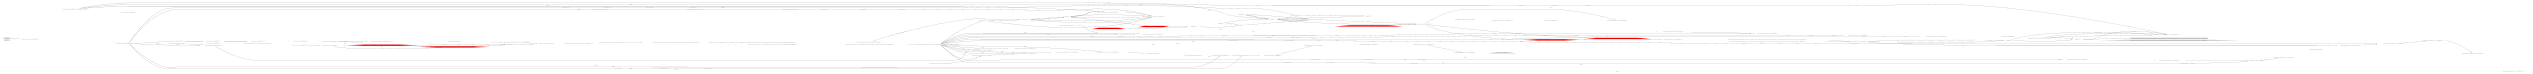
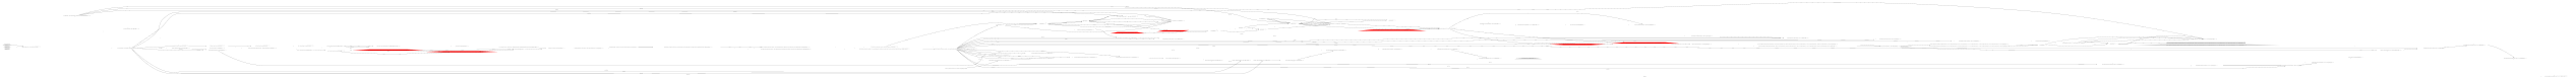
  digraph {
    fontname="Noto Sans"
    rankdir=LR
    node [color=red fillcolor=white fontname="Noto Sans" shape=hexagon style=filled]
    edge [fontname="Noto Sans" style=dotted]
    n1 [color=darkorange label="assertOutputKeyValueTimestamp(outputTopic,1,null,42L)@@@81@@@['0', '0', '1']"]
    n2 [label="assertOutputKeyValueTimestamp(outputTopic,2,\"null+YY2\",10L)@@@82@@@['0', '0', '1']"]
    n3 [color=darkorange label="assertOutputKeyValueTimestamp(outputTopic,3,\"null+YY3\",20L)@@@83@@@['0', '0', '1']"]
    n4 [color=darkorange label="assertOutputKeyValueTimestamp(outputTopic,0,\"XXX0+null\",6L)@@@65@@@['0', '0', '1']"]
    n5 [label="assertOutputKeyValueTimestamp(outputTopic,1,\"XXX1+null\",7L)@@@66@@@['0', '0', '1']" shape=trapezium]
    n6 [color=darkorange label="assertOutputKeyValueTimestamp(outputTopic,0,null,0L)@@@80@@@['0', '0', '1']" shape=trapezium]
    n7 [color=darkgreen fillcolor=lightgray label="processor.checkAndClearProcessResult(new KeyValueTimestamp<>(0,\"A0+c0\",0L),new KeyValueTimestamp<>(0,\"B0+c0\",0L),new KeyValueTimestamp<>(0,\"C0+c0\",0L),new KeyValueTimestamp<>(1,\"A1+c1\",0L),new KeyValueTimestamp<>(1,\"B1+c1\",0L),new KeyValueTimestamp<>(1,\"C1+c1\",0L))@@@51@@@['0', '1', '0']" shape=trapezium]
    n8 [color=darkgreen label="int i = 0@@@30@@@['0', '0', '1']" shape=folder]
    n9 [label="inputTopic2.pipeInput(expectedKeys(i(,\"Y\" + expectedKeys(i(,10L * i)@@@33@@@['1', '0', '1']" shape=folder]
    n10 [label="i < 2@@@31@@@['1', '1', '1']" shape=parallelogram]
    n11 [color=darkorange label="i++@@@32@@@['0', '0', '1']" shape=trapezium]
    n12 [color=darkorange fillcolor=red label="processor.checkAndClearProcessResult()@@@27@@@['0', '1', '0']" shape=parallelogram]
    n13 [color=darkorange label="int i = 0@@@28@@@['1', '1', '0']" shape=trapezium]
    n14 [color=darkgreen label="i++@@@30@@@['1', '1', '0']" shape=parallelogram]
    n15 [label="i < 2@@@29@@@['1', '1', '0']" shape=trapezium]
    n16 [color=darkorange fillcolor=red label="processor.checkAndClearProcessResult(EMPTY)@@@27@@@['1', '0', '0']" shape=trapezium]
    n17 [color=brown label="table1 = builder.table(topic1,consumed)@@@10@@@['0', '0', '1']" shape=trapezium]
    n18 [label="table2 = builder.table(topic2,consumed)@@@11@@@['0', '0', '1']" shape=folder]
    n19 [color=darkgreen label="joined = table1.outerJoin(table2,MockValueJoiner.TOSTRING_JOINER)@@@12@@@['0', '0', '1']" shape=trapezium]
    n20 [label="inputTopic1.pipeInput(null,\"SomeVal\",42L)@@@26@@@['0', '0', '1']" shape=trapezium]
    n21 [color=darkgreen label="assertOutputKeyValueTimestamp(outputTopic,0,\"X0+null\",5L)@@@27@@@['0', '0', '1']" shape=folder]
    n22 [label="assertOutputKeyValueTimestamp(outputTopic,1,\"X1+null\",6L)@@@28@@@['0', '0', '1']" shape=trapezium]
    n23 [color=darkgreen label="processor.checkAndClearProcessResult(new KeyValueTimestamp<>(0,\"C0+a0\",0L),new KeyValueTimestamp<>(0,\"C0+b0\",0L),new KeyValueTimestamp<>(1,\"C1+a1\",0L),new KeyValueTimestamp<>(1,\"C1+b1\",0L),new KeyValueTimestamp<>(2,\"C2+b2\",0L),new KeyValueTimestamp<>(3,\"C3+b3\",0L))@@@45@@@['0', '1', '0']"]
    n24 [color=brown label="int i = 0@@@46@@@['1', '1', '0']"]
    n25 [label="inputTopic2.pipeInput(expectedKey,\"YY\" + expectedKey,expectedKey * 5L)@@@48@@@['1', '1', '1']"]
    n26 [label="i < 2@@@47@@@['1', '1', '0']" shape=parallelogram]
    n27 [color=darkgreen label="inputTopic2.pipeInput(expectedKeys(i(,\"c\" + expectedKeys(i()@@@49@@@['1', '1', '0']" shape=parallelogram]
    n28 [color=darkgreen label="final KStream<Integer,String> stream1@@@7@@@['1', '1', '0']" shape=folder]
    n29 [color=darkgreen label="final KTable<Integer,String> table1@@@7@@@['0', '0', '1']" shape=folder]
    n30 [color=brown label="final KTable<Integer,String> table2@@@8@@@['0', '0', '1']" shape=trapezium]
    n31 [color=darkgreen label="i < 2@@@22@@@['1', '1', '1']" shape=parallelogram]
    n32 [color=darkorange label="i++@@@23@@@['1', '1', '1']" shape=folder]
    n33 [color=brown label="inputTopic1.pipeInput(expectedKeys(i(,\"X\" + expectedKeys(i(,5L + i)@@@24@@@['1', '1', '1']" shape=parallelogram]
    n34 [label="inputTopic1.pipeInput(expectedKeys(i(,\"A\" + expectedKeys(i()@@@25@@@['1', '1', '0']" shape=parallelogram]
    n35 [color=brown label="final int(( expectedKeys = new int((((edu.fdu.CPPDG.tinypdg.pe.ExpressionInfo@bd7b87@@@4@@@['0', '0', '1']" shape=parallelogram]
    n36 [label="inputTopic2.pipeInput(expectedKeys(0(,null,5L)@@@63@@@['0', '0', '1']" shape=parallelogram]
    n37 [label="inputTopic1.pipeInput(expectedKeys(0(,null,0L)@@@76@@@['0', '0', '1']"]
    n38 [color=brown label="inputTopic1.pipeInput(expectedKeys(1(,null,42L)@@@77@@@['0', '0', '1']" shape=folder]
    n39 [color=brown label="inputTopic2.pipeInput(expectedKeys(1(,null,7L)@@@64@@@['0', '0', '1']" shape=trapezium]
    n40 [color=darkorange label="inputTopic1.pipeInput(expectedKeys(3(,null,20L)@@@79@@@['0', '0', '1']" shape=parallelogram]
    n41 [label="inputTopic1.pipeInput(expectedKeys(2(,null,5L)@@@78@@@['0', '0', '1']" shape=folder]
    n42 [label="inputTopic2.pipeInput(null,\"AnotherVal\",73L)@@@35@@@['1', '1', '1']" shape=folder]
    n43 [fillcolor=red label="processor.checkAndClearProcessResult(new KeyValueTimestamp<>(0,\"A0+a0\",0L),new KeyValueTimestamp<>(1,\"A1+a1\",0L))@@@33@@@['0', '1', '0']" shape=trapezium]
    n44 [fillcolor=lightgray label="testJoin['0', '0', '1']" shape=trapezium]
    n45 [color=darkorange label="final StreamsBuilder builder = new StreamsBuilder()@@@3@@@['1', '1', '1']" shape=trapezium]
    n46 [color=brown label="final int(( expectedKeys = new int((((edu.fdu.CPPDG.tinypdg.pe.ExpressionInfo@bd79d6@@@4@@@['1', '1', '0']" shape=trapezium]
    n47 [color=darkgreen label="final KTable<Integer,String> joined@@@9@@@['0', '0', '1']" shape=parallelogram]
    n48 [color=darkgreen label="final TestInputTopic<Integer,String> inputTopic1 = driver.createInputTopic(topic1,Serdes.Integer().serializer(),Serdes.String().serializer(),Instant.ofEpochMilli(0L),Duration.ZERO)@@@18@@@['0', '0', '1']" shape=parallelogram]
    n49 [color=darkgreen label="final TestInputTopic<Integer,String> inputTopic2 = driver.createInputTopic(topic2,Serdes.Integer().serializer(),Serdes.String().serializer(),Instant.ofEpochMilli(0L),Duration.ZERO)@@@19@@@['0', '0', '1']" shape=parallelogram]
    n50 [label="final TestOutputTopic<Integer,String> outputTopic = driver.createOutputTopic(output,Serdes.Integer().deserializer(),Serdes.String().deserializer())@@@20@@@['0', '0', '1']" shape=folder]
    n51 [color=darkorange label="final KStream<Integer,String> joined@@@9@@@['1', '1', '0']" shape=trapezium]
    n52 [color=darkgreen label="final MockProcessorSupplier<Integer,String> supplier = new MockProcessorSupplier<>()@@@10@@@['1', '1', '0']" shape=trapezium]
    n53 [label="joined.process(supplier)@@@14@@@['1', '1', '0']" shape=folder]
    n54 [color=darkorange label="stream1 = builder.stream(topic1,consumed)@@@11@@@['1', '1', '0']" shape=folder]
    n55 [color=brown label="assertOutputKeyValueTimestamp(outputTopic,2,\"XXX2+YY2\",10L)@@@60@@@['0', '0', '1']" shape=parallelogram]
    n56 [label="assertOutputKeyValueTimestamp(outputTopic,3,\"XXX3+YY3\",15L)@@@61@@@['0', '0', '1']"]
    n57 [color=brown label="final MockProcessor<Integer,String> processor = supplier.theCapturedProcessor()@@@21@@@['1', '1', '0']" shape=trapezium]
    n58 [color=brown label="assertOutputKeyValueTimestamp(outputTopic,0,\"XXX0+YY0\",6L)@@@58@@@['0', '0', '1']" shape=parallelogram]
    n59 [label="assertOutputKeyValueTimestamp(outputTopic,1,\"XXX1+YY1\",6L)@@@59@@@['0', '0', '1']"]
    n60 [label="assertOutputKeyValueTimestamp(outputTopic,0,\"XXXX0+null\",13L)@@@71@@@['0', '0', '1']"]
    n61 [label="assertOutputKeyValueTimestamp(outputTopic,1,\"XXXX1+null\",13L)@@@72@@@['0', '0', '1']"]
    n62 [color=darkgreen label="assertOutputKeyValueTimestamp(outputTopic,0,\"X0+Y0\",5L)@@@36@@@['0', '0', '1']" shape=trapezium]
    n63 [label="assertOutputKeyValueTimestamp(outputTopic,1,\"X1+Y1\",10L)@@@37@@@['0', '0', '1']"]
    n64 [color=darkgreen label="assertOutputKeyValueTimestamp(outputTopic,3,\"XX3+null\",7L)@@@45@@@['0', '0', '1']" shape=parallelogram]
    n65 [label="assertOutputKeyValueTimestamp(outputTopic,2,\"XXXX2+YY2\",13L)@@@73@@@['0', '0', '1']"]
    n66 [color=darkorange label="assertOutputKeyValueTimestamp(outputTopic,3,\"XXXX3+YY3\",15L)@@@74@@@['0', '0', '1']" shape=trapezium]
    n67 [color=brown label="int i = 0@@@21@@@['0', '0', '1']" shape=trapezium]
    n68 [color=darkorange label="assertOutputKeyValueTimestamp(outputTopic,3,\"XX3+YY3\",15L)@@@53@@@['0', '0', '1']"]
    n69 [color=darkgreen label="assertOutputKeyValueTimestamp(outputTopic,0,\"XX0+YY0\",7L)@@@50@@@['0', '0', '1']"]
    n70 [color=brown label="assertOutputKeyValueTimestamp(outputTopic,1,\"XX1+YY1\",7L)@@@51@@@['0', '0', '1']"]
    n71 [color=darkorange label="assertOutputKeyValueTimestamp(outputTopic,0,\"XX0+Y0\",7L)@@@42@@@['0', '0', '1']" shape=trapezium]
    n72 [color=brown label="assertOutputKeyValueTimestamp(outputTopic,1,\"XX1+Y1\",10L)@@@43@@@['0', '0', '1']"]
    n73 [label="assertOutputKeyValueTimestamp(outputTopic,2,\"XX2+null\",7L)@@@44@@@['0', '0', '1']"]
    n74 [color=darkgreen label="assertOutputKeyValueTimestamp(outputTopic,2,\"XX2+YY2\",10L)@@@52@@@['0', '0', '1']" shape=folder]
    n75 [color=brown label="assertTrue(outputTopic.isEmpty())@@@54@@@['0', '0', '1']" shape=trapezium]
    n76 [color=darkorange label="inputTopic1.pipeInput(expectedKey,\"XXX\" + expectedKey,6L)@@@56@@@['0', '0', '1']" shape=trapezium]
    n77 [color=darkgreen fillcolor=red label="processor.checkAndClearProcessResult(new KeyValueTimestamp<>(0,\"B0+a0\",0),new KeyValueTimestamp<>(1,\"B1+a1\",0))@@@37@@@['1', '0', '0']"]
    n78 [color=darkorange label="inputTopic1.pipeInput(expectedKey,\"XX\" + expectedKey,7L)@@@40@@@['0', '0', '1']"]
    n79 [color=darkgreen fillcolor=red label="processor.checkAndClearProcessResult(new KeyValueTimestamp<>(0,\"B0+a0\",0L),new KeyValueTimestamp<>(1,\"B1+a1\",0L))@@@37@@@['0', '1', '0']" shape=trapezium]
    n80 [color=darkgreen label="inputTopic2.pipeInput(expectedKey,\"b\" + expectedKey)@@@39@@@['1', '1', '0']"]
    n81 [color=darkgreen label="assertTrue(outputTopic.isEmpty())@@@38@@@['0', '0', '1']"]
    n82 [color=darkgreen fillcolor=lightgray label="assertTrue(outputTopic.isEmpty())@@@84@@@['0', '0', '1']" shape=trapezium]
    n83 [label="assertTrue(outputTopic.isEmpty())@@@46@@@['0', '0', '1']"]
    n84 [color=brown label="assertEquals(1,copartitionGroups.size())@@@15@@@['1', '1', '1']" shape=parallelogram]
    n85 [color=brown label="assertEquals(new HashSet<>(Arrays.asList(topic1,topic2)),copartitionGroups.iterator().next())@@@16@@@['1', '1', '1']" shape=folder]
    n86 [label="joined.toStream().to(output)@@@13@@@['0', '0', '1']" shape=parallelogram]
    n87 [color=darkgreen label="final Collection<Set<String>> copartitionGroups = TopologyWrapper.getInternalTopologyBuilder(builder.build()).copartitionGroups()@@@14@@@['0', '0', '1']" shape=folder]
    n88 [color=brown label="processor.checkAndClearProcessResult(new KeyValueTimestamp<>(0,\"A0+b0\",0L),new KeyValueTimestamp<>(0,\"B0+b0\",0L),new KeyValueTimestamp<>(1,\"A1+b1\",0L),new KeyValueTimestamp<>(1,\"B1+b1\",0L),new KeyValueTimestamp<>(2,\"B2+b2\",0L),new KeyValueTimestamp<>(3,\"B3+b3\",0L))@@@41@@@['0', '1', '0']" shape=trapezium]
    n89 [color=brown label="processor.checkAndClearProcessResult(new KeyValueTimestamp<>(0,\"A0+b0\",0),new KeyValueTimestamp<>(0,\"B0+b0\",0),new KeyValueTimestamp<>(1,\"A1+b1\",0),new KeyValueTimestamp<>(1,\"B1+b1\",0),new KeyValueTimestamp<>(2,\"B2+b2\",0),new KeyValueTimestamp<>(3,\"B3+b3\",0))@@@41@@@['1', '0', '0']"]
    n90 [color=darkorange label="final TestInputTopic<Integer,String> inputTopic2 = driver.createInputTopic(topic2,new IntegerSerializer(),new StringSerializer(),Instant.ofEpochMilli(0L),Duration.ZERO)@@@20@@@['1', '1', '0']" shape=folder]
    n91 [color=brown label="stream2 = builder.stream(topic2,consumed)@@@12@@@['1', '1', '0']"]
    n92 [color=brown fillcolor=red label="joined = stream1.join(stream2,MockValueJoiner.TOSTRING_JOINER,JoinWindows.of(ofMillis(100L)),StreamJoined.with(Serdes.Integer(),Serdes.String(),Serdes.String()))@@@13@@@['0', '1', '0']"]
    n93 [color=brown fillcolor=red label="joined = stream1.join(stream2,MockValueJoiner.TOSTRING_JOINER,JoinWindows.of(ofMillis(100)),StreamJoined.with(Serdes.Integer(),Serdes.String(),Serdes.String()))@@@13@@@['1', '0', '0']"]
    n94 [label="inputTopic1.pipeInput(expectedKey,\"XXXX\" + expectedKey,13L)@@@69@@@['0', '0', '1']" shape=folder]
    n95 [color=brown label="assertTrue(outputTopic.isEmpty())@@@75@@@['0', '0', '1']" shape=parallelogram]
    n96 [color=darkorange fillcolor=lightgray label="testJoin['1', '0', '0']"]
    n97 [label="inputTopic1.pipeInput(expectedKey,\"C\" + expectedKey)@@@43@@@['1', '1', '0']" shape=folder]
    n98 [color=brown label="processor.checkAndClearProcessResult(new KeyValueTimestamp<>(0,\"C0+a0\",0),new KeyValueTimestamp<>(0,\"C0+b0\",0),new KeyValueTimestamp<>(1,\"C1+a1\",0),new KeyValueTimestamp<>(1,\"C1+b1\",0),new KeyValueTimestamp<>(2,\"C2+b2\",0),new KeyValueTimestamp<>(3,\"C3+b3\",0))@@@45@@@['1', '0', '0']"]
    n99 [color=brown label="assertEquals(new HashSet<>(Arrays.asList(topic1,topic2)),copartitionGroups.iterator().next())@@@17@@@['1', '1', '0']" shape=folder]
    n100 [color=darkorange fillcolor=lightgray label="processor.checkAndClearProcessResult(new KeyValueTimestamp<>(0,\"A0+c0\",0),new KeyValueTimestamp<>(0,\"B0+c0\",0),new KeyValueTimestamp<>(0,\"C0+c0\",0),new KeyValueTimestamp<>(1,\"A1+c1\",0),new KeyValueTimestamp<>(1,\"B1+c1\",0),new KeyValueTimestamp<>(1,\"C1+c1\",0))@@@51@@@['1', '0', '0']" shape=folder]
    n101 [label="final TestInputTopic<Integer,String> inputTopic1 = driver.createInputTopic(topic1,new IntegerSerializer(),new StringSerializer(),Instant.ofEpochMilli(0L),Duration.ZERO)@@@19@@@['1', '1', '0']" shape=trapezium]
+   n102 [color=darkgreen fillcolor=lightgray label="testJoin['0', '1', '0']" shape=folder]
    n1 -> n2
    n2 -> n3 [style=bold]
    n3 -> n82
    n4 -> n5
    n6 -> n1
    n8 -> n9 [label=i style=bold]
    n8 -> n10 [style=bold]
    n8 -> n10 [label=i style=bold]
    n8 -> n11 [label=i]
    n9 -> n11
    n9 -> n42 [style=bold]
    n9 -> n43 [label=0]
    n10 -> n9 [style=bold]
    n10 -> n9 [label=true]
    n10 -> n9 [label=0 style=bold]
    n10 -> n11 [label=true]
    n10 -> n13 [label=i]
    n10 -> n14
    n10 -> n42 [style=bold]
    n11 -> n9 [label=i]
    n11 -> n10 [style=bold]
    n11 -> n10 [label=i style=bold]
    n12 -> n13 [style=bold]
    n13 -> n14 [label=i]
    n13 -> n15
    n13 -> n15 [label=i style=bold]
    n14 -> n10 [label=i style=bold]
    n14 -> n15
    n14 -> n15 [label=i style=bold]
    n15 -> n9 [style=bold]
    n15 -> n10 [label=true]
    n15 -> n10
    n15 -> n14 [label=true]
    n15 -> n43
    n16 -> n12 [label=0]
    n16 -> n13 [style=bold]
    n17 -> n18
    n18 -> n19 [style=bold]
    n18 -> n19 [label=table2 style=bold]
    n19 -> n86
    n20 -> n21 [style=bold]
    n21 -> n22 [style=bold]
    n23 -> n24 [style=bold]
    n24 -> n25 [label=i]
    n24 -> n26
    n24 -> n26 [label=i style=bold]
    n24 -> n27 [label=i style=bold]
    n25 -> n26 [label=i style=bold]
    n25 -> n26
    n25 -> n27 [label=i style=bold]
    n25 -> n69
    n26 -> n7
    n26 -> n25 [label=true]
    n26 -> n27
    n26 -> n27 [label=true style=bold]
    n26 -> n55 [label=0]
    n26 -> n100 [style=bold]
    n27 -> n25 [style=bold]
    n28 -> n29 [label=0]
    n29 -> n30 [style=bold]
    n30 -> n47 [style=bold]
    n31 -> n20
    n31 -> n32 [label=true style=bold]
    n31 -> n32 [label=i]
    n31 -> n32
    n31 -> n33 [label=i]
    n31 -> n33 [label=true style=bold]
    n31 -> n33 [style=bold]
    n31 -> n34 [label=i]
    n32 -> n12 [style=bold]
    n32 -> n16
    n32 -> n31 [label=i style=bold]
    n32 -> n31
    n32 -> n33 [label=i]
    n32 -> n33 [label=true style=bold]
    n32 -> n34 [label=true style=bold]
    n32 -> n34 [style=bold]
    n33 -> n32 [label=i style=bold]
    n33 -> n32
    n33 -> n34 [label=i style=bold]
    n34 -> n33
    n34 -> n33 [label=0]
    n35 -> n9 [label=expectedKeys style=bold]
    n35 -> n29 [style=bold]
    n35 -> n33 [label=expectedKeys style=bold]
    n35 -> n36 [label=expectedKeys]
    n35 -> n37 [label=expectedKeys]
    n35 -> n38 [label=expectedKeys style=bold]
    n35 -> n39 [label=expectedKeys style=bold]
    n35 -> n40 [label=expectedKeys]
    n35 -> n41 [label=expectedKeys style=bold]
    n36 -> n39 [style=bold]
    n37 -> n38
    n38 -> n41
    n39 -> n4 [style=bold]
    n40 -> n6 [style=bold]
    n41 -> n40 [style=bold]
    n42 -> n62
    n42 -> n77 [style=bold]
    n42 -> n78 [label=0 style=bold]
    n42 -> n79 [style=bold]
    n43 -> n42 [style=bold]
    n44 -> n45 [style=bold]
    n45 -> n35
    n45 -> n46
    n46 -> n10 [label=expectedKeys style=bold]
    n46 -> n27 [label=expectedKeys style=bold]
    n46 -> n28
    n46 -> n34 [label=expectedKeys style=bold]
    n46 -> n35 [label=0]
    n47 -> n17
    n48 -> n49
    n49 -> n50 [style=bold]
    n50 -> n1 [label=outputTopic]
    n50 -> n2 [label=outputTopic]
    n50 -> n3 [label=outputTopic]
    n50 -> n4 [label=outputTopic style=bold]
    n50 -> n5 [label=outputTopic style=bold]
    n50 -> n6 [label=outputTopic]
    n50 -> n21 [label=outputTopic style=bold]
    n50 -> n22 [label=outputTopic style=bold]
    n50 -> n55 [label=outputTopic]
    n50 -> n56 [label=outputTopic]
    n50 -> n58 [label=outputTopic style=bold]
    n50 -> n59 [label=outputTopic]
    n50 -> n60 [label=outputTopic]
    n50 -> n61 [label=outputTopic style=bold]
    n50 -> n62 [label=outputTopic]
    n50 -> n63 [label=outputTopic]
    n50 -> n64 [label=outputTopic style=bold]
    n50 -> n65 [label=outputTopic style=bold]
    n50 -> n66 [label=outputTopic style=bold]
    n50 -> n67 [style=bold]
    n50 -> n68 [label=outputTopic]
    n50 -> n69 [label=outputTopic style=bold]
    n50 -> n70 [label=outputTopic]
    n50 -> n71 [label=outputTopic]
    n50 -> n72 [label=outputTopic style=bold]
    n50 -> n73 [label=outputTopic style=bold]
    n50 -> n74 [label=outputTopic style=bold]
    n51 -> n47 [label=0]
    n51 -> n52
    n52 -> n53 [label=supplier]
    n52 -> n54
    n53 -> n84 [style=bold]
    n54 -> n18 [label=0]
    n54 -> n91 [style=bold]
    n55 -> n56
    n57 -> n31 [style=bold]
    n57 -> n50 [label=0]
    n58 -> n59 [style=bold]
    n59 -> n55 [style=bold]
    n60 -> n61 [style=bold]
    n61 -> n65
    n62 -> n63
    n63 -> n81
    n64 -> n83
    n65 -> n66
    n66 -> n95 [style=bold]
    n67 -> n31 [label=i style=bold]
    n67 -> n31
    n67 -> n32 [label=i]
    n67 -> n33 [label=i style=bold]
    n68 -> n75
    n69 -> n70
    n70 -> n74 [style=bold]
    n71 -> n72 [style=bold]
    n72 -> n73
    n73 -> n64
    n74 -> n68 [style=bold]
    n75 -> n76
    n76 -> n58 [style=bold]
    n77 -> n79 [label=0 style=bold]
    n77 -> n80
    n78 -> n71
    n79 -> n80 [style=bold]
    n80 -> n25 [label=0]
    n80 -> n88
    n80 -> n89
    n81 -> n78
    n83 -> n25
    n84 -> n85
    n85 -> n48
    n85 -> n99
    n86 -> n87
    n87 -> n84 [style=bold]
    n88 -> n97 [style=bold]
    n89 -> n97 [style=bold]
    n90 -> n49 [label=0]
    n90 -> n57
    n91 -> n92 [style=bold]
    n91 -> n92 [label=stream2]
    n91 -> n93
    n91 -> n93 [label=stream2]
    n92 -> n53 [style=bold]
    n93 -> n53 [style=bold]
    n93 -> n92 [label=0 style=bold]
    n94 -> n60 [style=bold]
    n95 -> n37
    n96 -> n45
    n97 -> n23 [style=bold]
    n97 -> n76 [label=0 style=bold]
    n97 -> n98 [style=bold]
    n98 -> n24 [style=bold]
    n99 -> n101 [style=bold]
    n101 -> n48 [label=0]
    n101 -> n90 [style=bold]
+   n102 -> n45
  }
